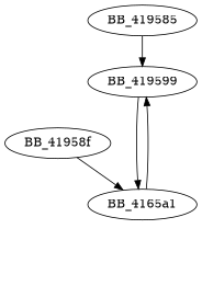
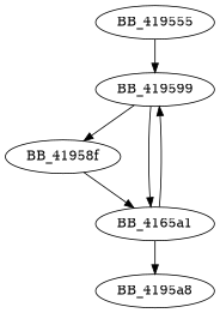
  digraph {
-   BB_419585
+   BB_419585 [label=BB_419555]
    BB_419599
    n3 [label=BB_41958f]
    n4 [label=BB_4165a1]
+   BB_4195a8
    BB_419585 -> BB_419599
+   BB_419599 -> n3
    BB_419599 -> n4
    n3 -> n4
    n4 -> BB_419599
+   n4 -> BB_4195a8
  }
